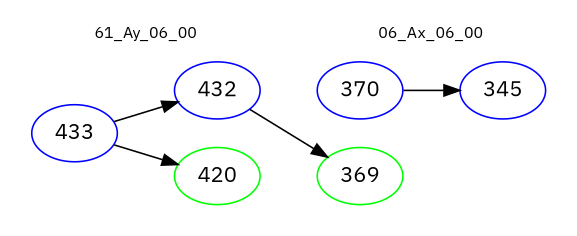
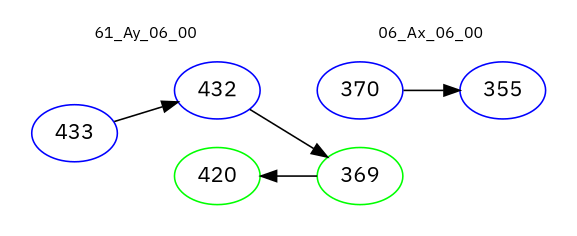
  digraph {
    fontname="IBM Plex Sans"
    rankdir=LR
    node [color=blue fontname="IBM Plex Sans"]
    edge [color=black fontname="IBM Plex Sans"]
    n1 [label=433]
    n2 [color=green label=420]
    n3 [label=432]
    n4 [label=370]
-   n5 [label=345]
+   n5 [label=355]
    n6 [color=green label=369]
    subgraph cluster_1 {
      color=white
      fontsize=10
      label="61_Ay_06_00"
      n1
      n2
      n3
    }
    subgraph cluster_2 {
      color=white
      fontsize=10
      label="06_Ax_06_00"
      n4
      n5
      n6
    }
-   n1 -> n2
+   n6 -> n2
    n1 -> n3
    n3 -> n6
    n4 -> n5
  }
